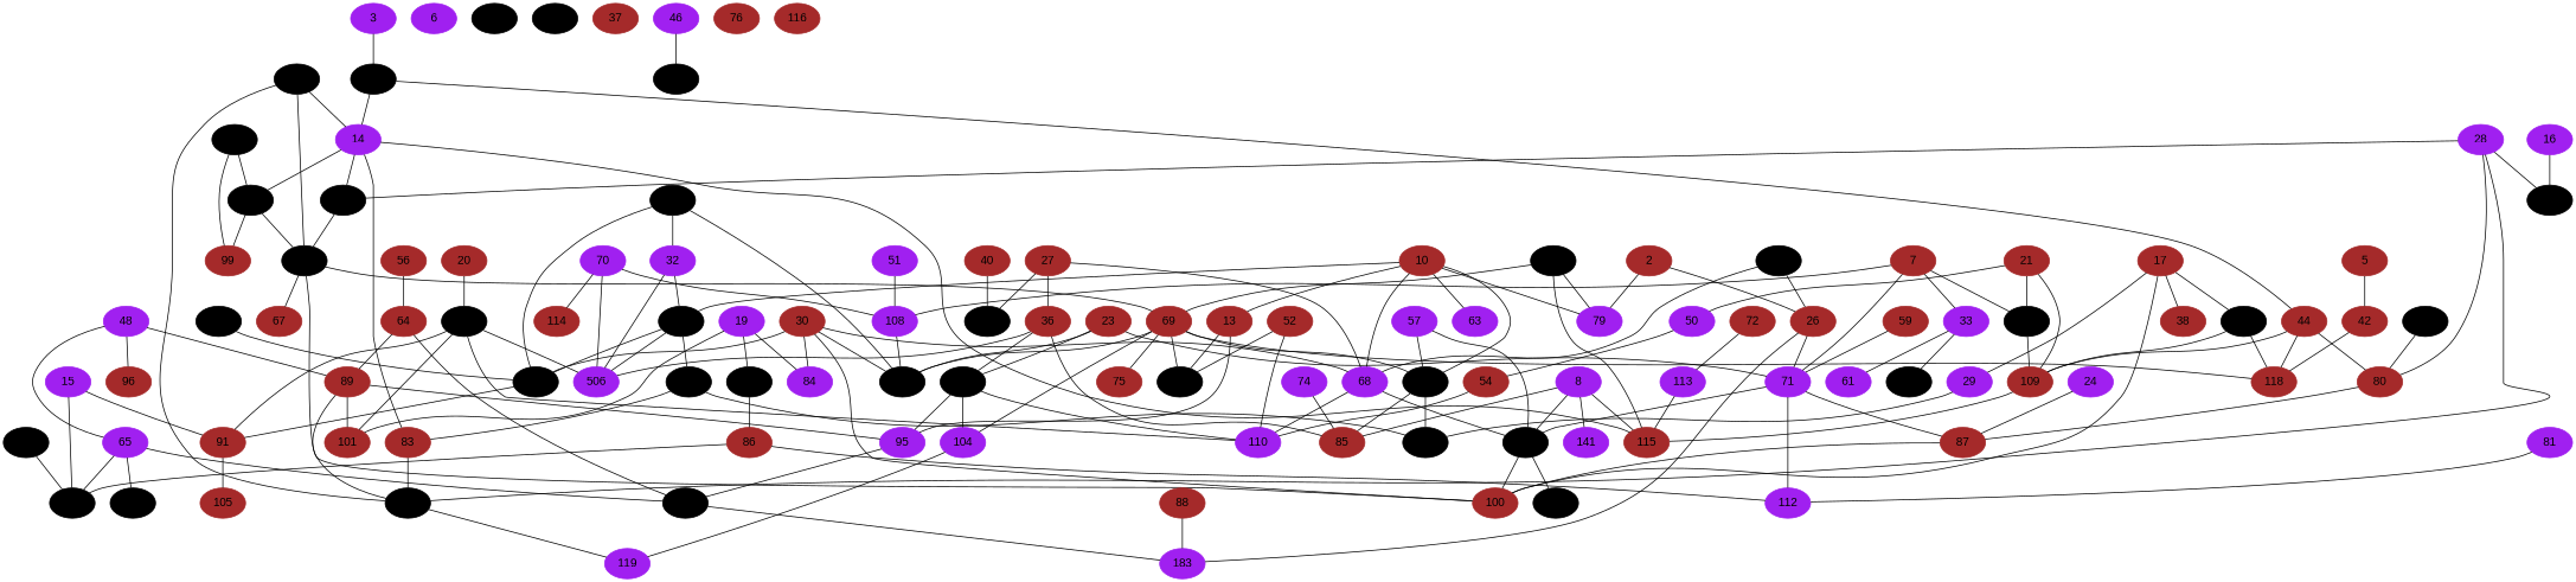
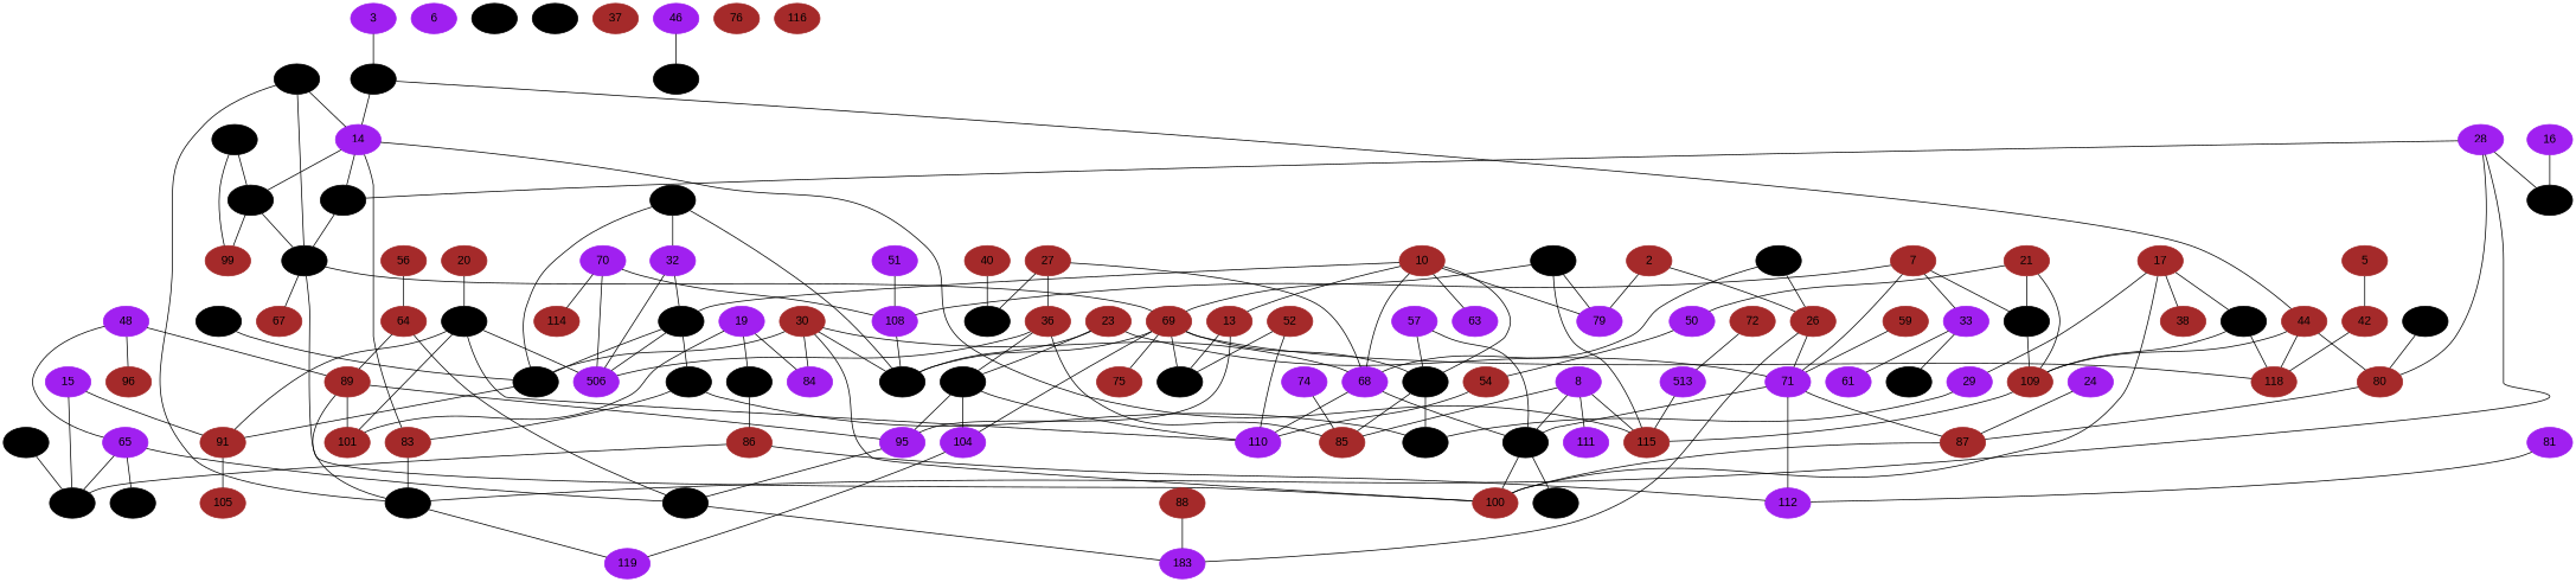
  graph {
    fontname="Liberation Sans"
    node [color=brown fontname="Liberation Sans" style=filled]
    edge [fontname="Liberation Sans"]
    1 [color=black]
    14 [color=purple]
    66 [color=black]
    93 [color=black]
    115
    47 [color=black]
    55 [color=black]
    83
    100
    69
    67
    119 [color=purple]
    2
    26
    79 [color=purple]
    71 [color=purple]
    n17 [color=purple label=183]
    3 [color=purple]
    9 [color=black]
    44
    4 [color=black]
    32 [color=purple]
    90 [color=black]
    117 [color=black]
    34 [color=black]
    n26 [color=purple label=506]
    91
    5
    42
    118
    6 [color=purple]
    33 [color=purple]
    7
    53 [color=black]
    108 [color=purple]
    61 [color=purple]
    73 [color=black]
    109
    94 [color=black]
    87
    112 [color=purple]
    8 [color=purple]
    85
-   111 [color=purple label=141]
+   111 [color=purple]
    98 [color=black]
    80
    10
    13
    63 [color=purple]
    68 [color=purple]
    77 [color=black]
    95 [color=purple]
    107 [color=black]
    39 [color=black]
    110 [color=purple]
    82 [color=black]
    11 [color=black]
    12 [color=black]
    102 [color=black]
    99
    15 [color=purple]
    92 [color=black]
    105
    16 [color=purple]
    97 [color=black]
    29 [color=purple]
    17
    38
    43 [color=black]
    18 [color=black]
    19 [color=purple]
    58 [color=black]
    84 [color=purple]
    101
    86
    31 [color=black]
    20
    21
    50 [color=purple]
    54
    22 [color=black]
    23
    41 [color=black]
    104 [color=purple]
    24 [color=purple]
    25 [color=black]
    27
    36
    45 [color=black]
    28 [color=purple]
    30
    35 [color=black]
    37
    40
    46 [color=purple]
    60 [color=black]
    48 [color=purple]
    65 [color=purple]
    89
    96
    78 [color=black]
    49 [color=black]
    51 [color=purple]
    52
    56
    64
    57 [color=purple]
    59
    62 [color=black]
    75
    70 [color=purple]
    114
-   113 [color=purple]
+   113 [color=purple label=513]
    72
    74 [color=purple]
    76
    81 [color=purple]
    88
    116
    1 -- 14
    1 -- 66
    1 -- 93
    14 -- 115
    14 -- 47
    14 -- 55
    14 -- 83
    66 -- 100
    66 -- 69
    66 -- 67
    93 -- 119
    47 -- 66
    47 -- 99
    55 -- 66
    83 -- 93
    69 -- 117
    69 -- 118
    69 -- 77
    69 -- 107
    69 -- 104
    69 -- 75
    2 -- 26
    2 -- 79
    26 -- 71
    26 -- n17
    71 -- 94
    71 -- 87
    71 -- 112
    3 -- 9
    9 -- 14
    9 -- 44
    44 -- 118
    44 -- 109
    44 -- 80
    4 -- 32
    4 -- 90
    4 -- 117
    32 -- 34
    32 -- n26
    90 -- 91
    34 -- 90
    34 -- n26
    34 -- 39
    91 -- 105
    5 -- 42
    42 -- 118
    33 -- 61
    33 -- 73
    7 -- 71
    7 -- 33
    7 -- 53
    7 -- 108
    53 -- 109
    108 -- 117
    109 -- 115
    94 -- 100
    94 -- 98
    87 -- 100
    8 -- 115
    8 -- 94
    8 -- 85
    8 -- 111
    80 -- 87
    10 -- 79
    10 -- 34
    10 -- 13
    10 -- 63
    10 -- 68
    10 -- 77
    13 -- 95
    13 -- 107
    68 -- 94
    68 -- 110
    77 -- 85
    77 -- 82
    95 -- 102
    39 -- 83
    39 -- 82
    11 -- 26
    11 -- 68
    12 -- 90
    102 -- n17
    15 -- 91
    15 -- 92
    16 -- 97
    29 -- 82
    17 -- 100
    17 -- 29
    17 -- 38
    17 -- 43
    43 -- 118
    43 -- 109
    19 -- 58
    19 -- 84
    19 -- 101
    58 -- 86
    86 -- 112
    86 -- 92
    31 -- n26
    31 -- 91
    31 -- 110
    31 -- 101
    20 -- 31
    21 -- 53
    21 -- 109
    21 -- 50
    50 -- 54
    54 -- 110
    23 -- 71
    23 -- 117
    23 -- 41
    41 -- 95
    41 -- 110
    41 -- 104
    104 -- 119
    24 -- 87
    25 -- 47
    25 -- 99
    27 -- 68
    27 -- 36
    27 -- 45
    36 -- n26
    36 -- 85
    36 -- 41
    28 -- 93
    28 -- 55
    28 -- 80
    28 -- 97
    30 -- 100
    30 -- 90
    30 -- 117
    30 -- 68
    30 -- 84
    35 -- 80
    40 -- 45
    46 -- 60
    48 -- 65
    48 -- 89
    48 -- 96
    65 -- 102
    65 -- 92
    65 -- 78
    89 -- 93
    89 -- 95
    89 -- 101
    49 -- 92
    51 -- 108
    52 -- 107
    52 -- 110
    56 -- 64
    64 -- 102
    64 -- 89
    57 -- 94
    57 -- 77
    59 -- 71
    62 -- 115
    62 -- 69
    62 -- 79
    70 -- n26
    70 -- 108
    70 -- 114
    113 -- 115
    72 -- 113
    74 -- 85
    81 -- 112
    88 -- n17
  }
